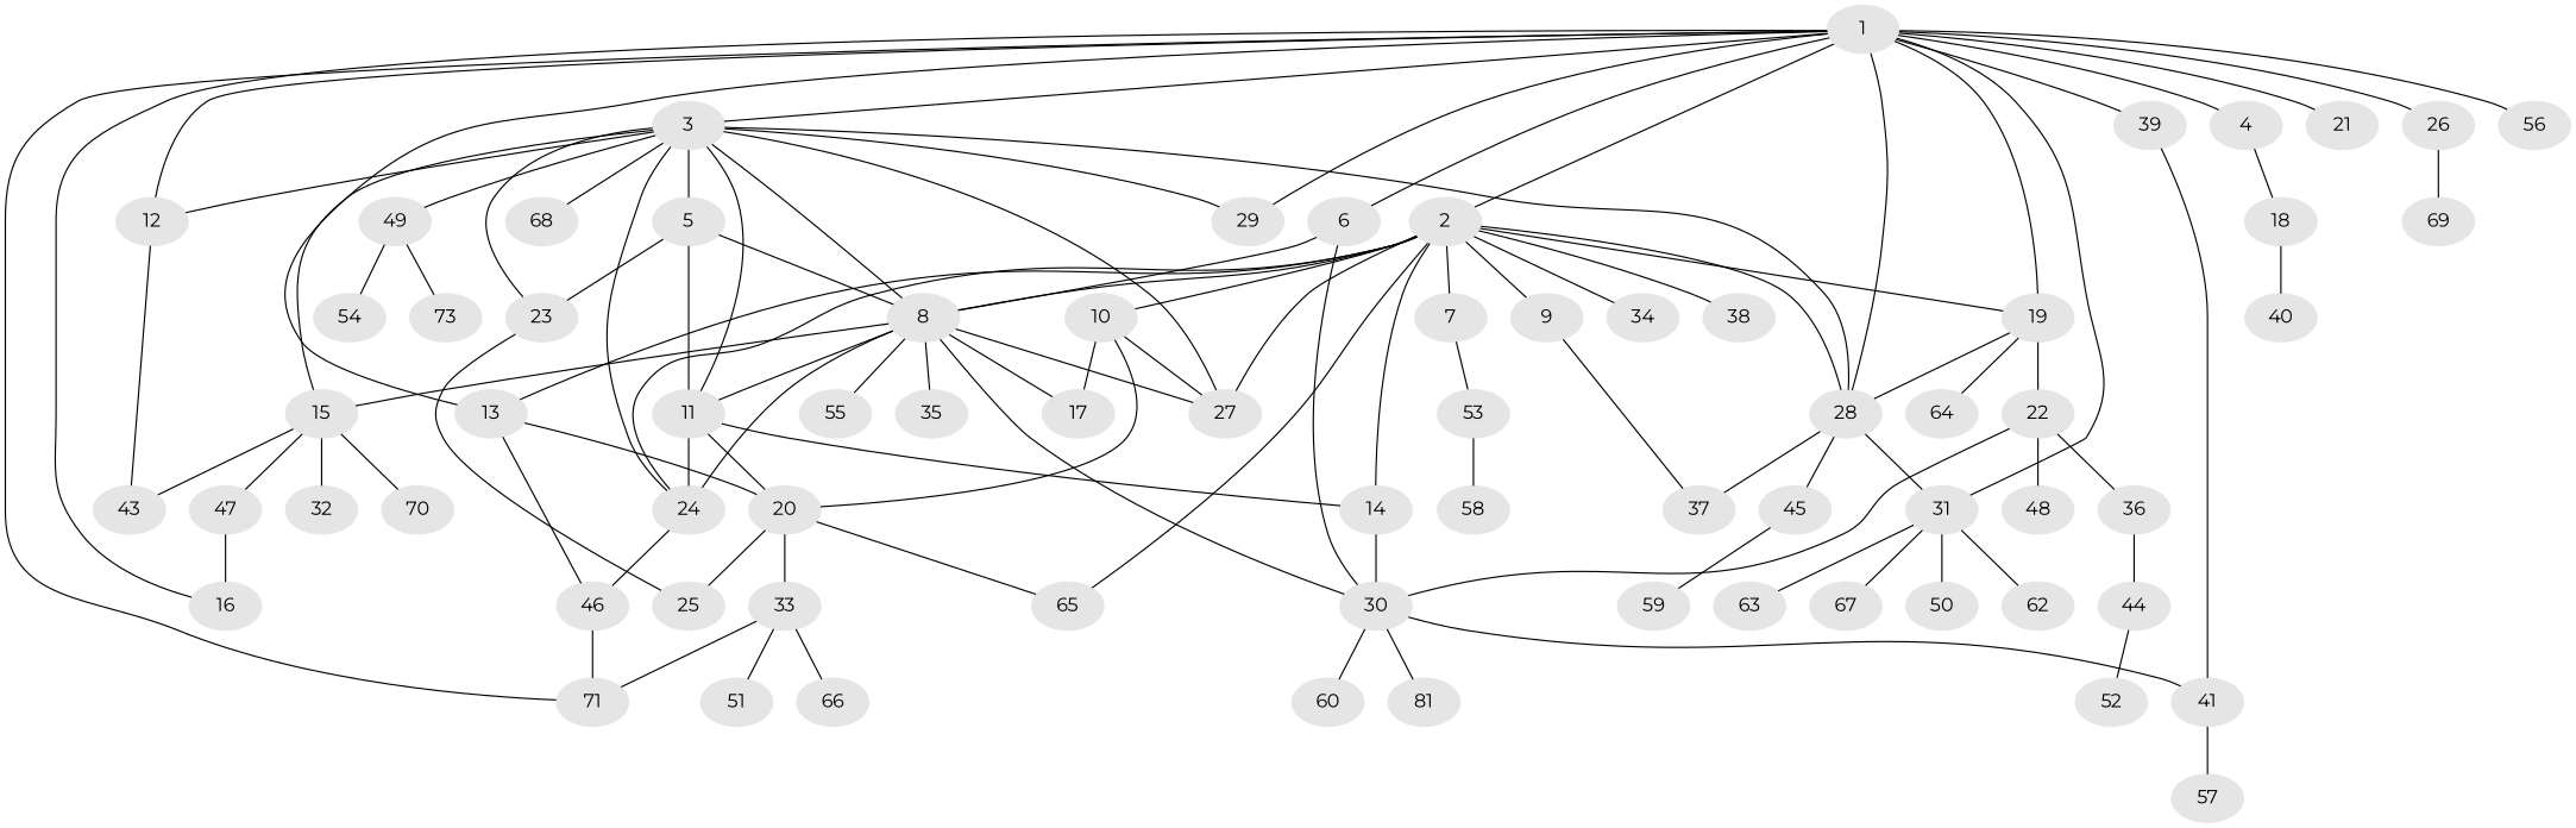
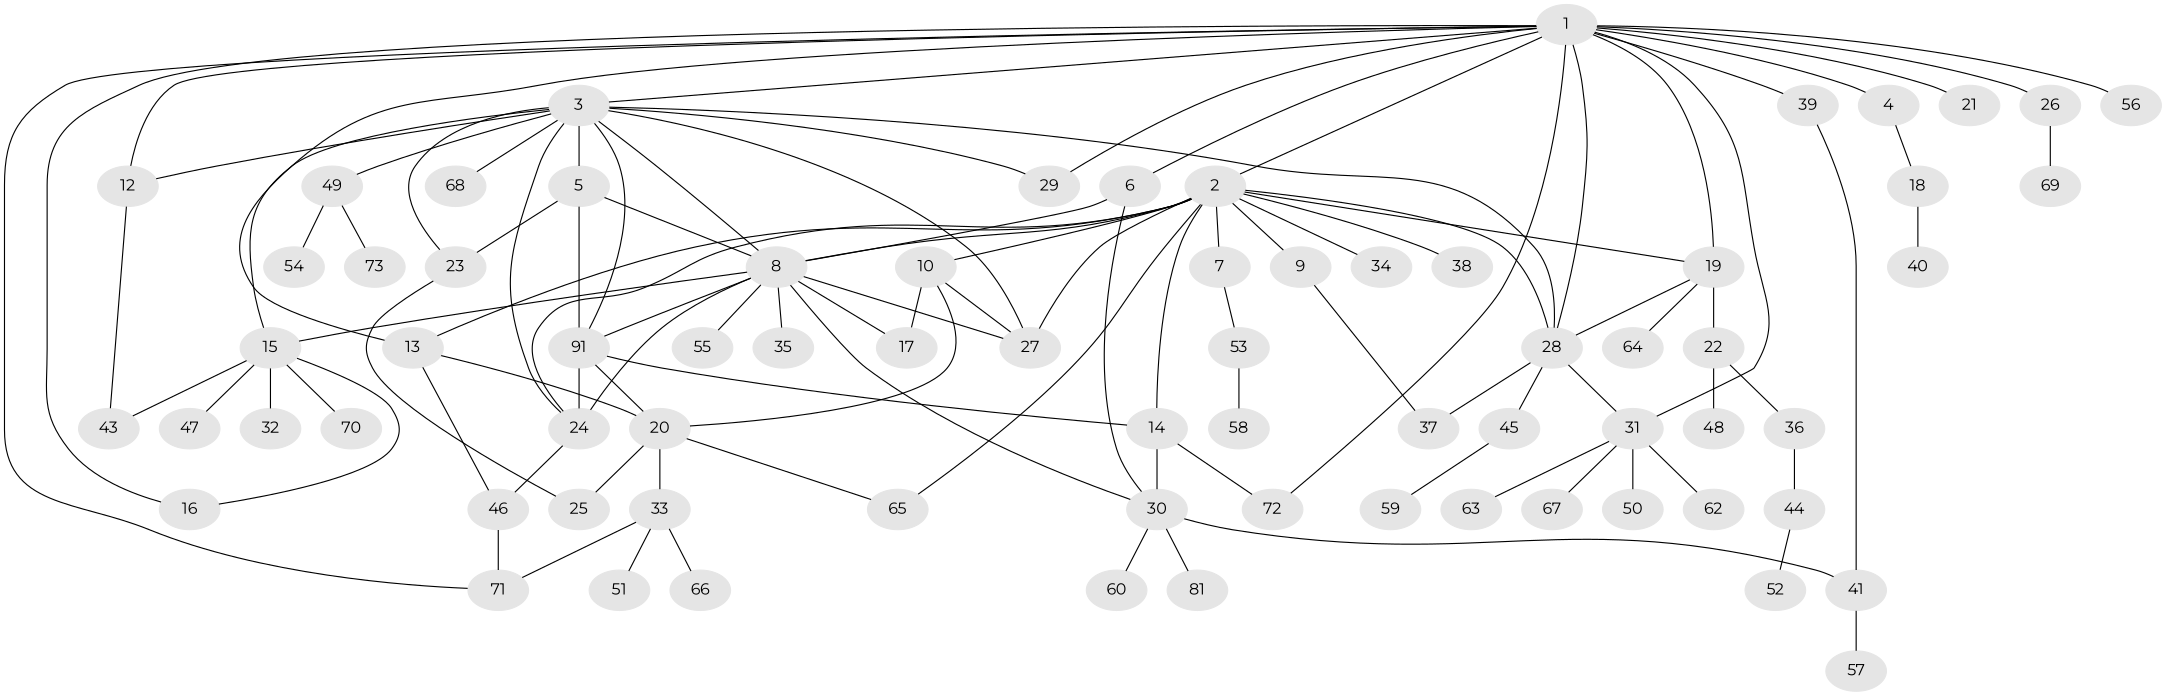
  graph {
    fontname=Montserrat
    node [color=gray90 fontname=Montserrat style=filled]
    edge [fontname=Montserrat weight=1.0]
    1
    2
    3
    4
    6
    12
    13
    16
    19
    21
    26
    28
    29
    31
    39
    56
    71
+   72
    7
    8
    9
    10
    14
    24
    27
    34
    38
    65
    5
-   11
+   11 [label=91]
    15
    23
    49
    68
    18
    30
    43
    20
    46
    22
    64
    69
    37
    45
    50
    62
    63
    67
    41
    53
    17
    35
    55
    32
    47
    70
    25
    54
    73
    40
    60
    n62 [label=81]
    58
    33
    36
    48
    51
    66
    44
    59
    57
    52
    1 -- 2
    1 -- 3
    1 -- 4
    1 -- 6
    1 -- 12
    1 -- 13
    1 -- 16
    1 -- 19
    1 -- 21
    1 -- 26
    1 -- 28
    1 -- 29
    1 -- 31
    1 -- 39
    1 -- 56
    1 -- 71
+   1 -- 72
    2 -- 13
    2 -- 19
    2 -- 28
    2 -- 7
    2 -- 8
    2 -- 9
    2 -- 10
    2 -- 14
    2 -- 24
    2 -- 27
    2 -- 34
    2 -- 38
    2 -- 65
    3 -- 12
    3 -- 28
    3 -- 29
    3 -- 8
    3 -- 24
    3 -- 27
    3 -- 5
    3 -- 11
    3 -- 15
    3 -- 23
    3 -- 49
    3 -- 68
    4 -- 18
    6 -- 8
    6 -- 30
    12 -- 43
    13 -- 20
    13 -- 46
    19 -- 28
    19 -- 22
    19 -- 64
    26 -- 69
    28 -- 31
    28 -- 37
    28 -- 45
    31 -- 50
    31 -- 62
    31 -- 63
    31 -- 67
    39 -- 41
    7 -- 53
    8 -- 24
    8 -- 27
    8 -- 11
    8 -- 15
    8 -- 30
    8 -- 17
    8 -- 35
    8 -- 55
    9 -- 37
    10 -- 27
    10 -- 20
    10 -- 17
+   14 -- 72
    14 -- 30
    24 -- 46
    5 -- 8
    5 -- 11
    5 -- 23 [weight=2.0]
    11 -- 14 [weight=2.0]
    11 -- 24 [weight=4.0]
    11 -- 20
-   47 -- 16
+   15 -- 16
    15 -- 43
    15 -- 32
    15 -- 47
    15 -- 70
    23 -- 25
    49 -- 54
    49 -- 73
    18 -- 40
    30 -- 41
    30 -- 60
    30 -- n62
    20 -- 65
    20 -- 25
    20 -- 33
    46 -- 71
-   22 -- 30
    22 -- 36
    22 -- 48
    45 -- 59
    41 -- 57
    53 -- 58
    33 -- 71
    33 -- 51
    33 -- 66
    36 -- 44
    44 -- 52
  }
